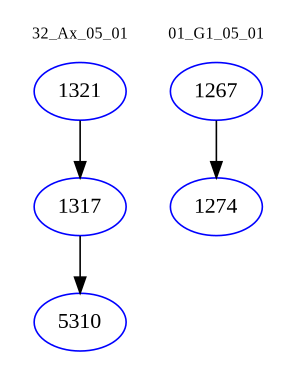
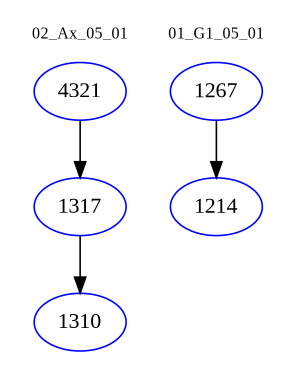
  digraph {
    fontname="Liberation Serif"
    node [color=blue fontname="Liberation Serif"]
    edge [color=black fontname="Liberation Serif"]
    n1 [label=1317]
-   n2 [label=5310]
-   n3 [label=1321]
+   n2 [label=1310]
+   n3 [label=4321]
    n4 [label=1267]
-   n5 [label=1274]
+   n5 [label=1214]
    subgraph cluster_1 {
      color=white
      fontsize=10
-     label="32_Ax_05_01"
+     label="02_Ax_05_01"
      n1
      n2
      n3
    }
    subgraph cluster_2 {
      color=white
      fontsize=10
      label="01_G1_05_01"
      n4
      n5
    }
    n1 -> n2
    n3 -> n1
    n4 -> n5
  }
